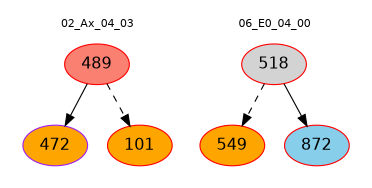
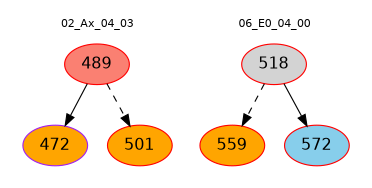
  digraph {
    fontname="DejaVu Sans"
    node [color=red fillcolor=orange fontname="DejaVu Sans" style=filled]
    edge [color=black fontname="DejaVu Sans" style=solid]
    n1 [fillcolor=salmon label=489]
    n2 [color=purple label=472]
-   n3 [label=101]
+   n3 [label=501]
    n4 [fillcolor=lightgrey label=518]
-   n5 [label=549]
-   n6 [fillcolor=skyblue label=872]
+   n5 [label=559]
+   n6 [fillcolor=skyblue label=572]
    subgraph cluster_1 {
      color=white
      fontsize=10
      label="02_Ax_04_03"
      n1
      n2
      n3
    }
    subgraph cluster_2 {
      color=white
      fontsize=10
      label="06_E0_04_00"
      n4
      n5
      n6
    }
    n1 -> n2
    n1 -> n3 [style=dashed]
    n4 -> n5 [style=dashed]
    n4 -> n6
  }
